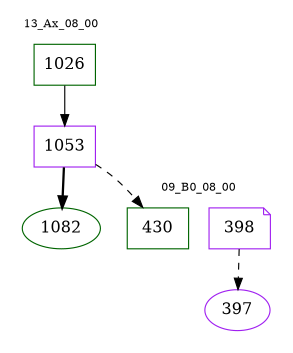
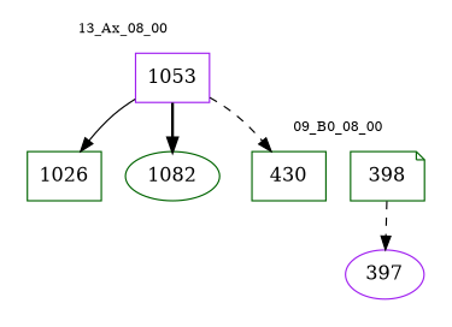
  digraph {
    node [color=purple shape=box]
    edge [color=black style=dashed]
    n1 [label=1053]
    n2 [color=darkgreen label=1026]
    n3 [color=darkgreen label=1082 shape=ellipse]
-   n4 [label=398 shape=note]
+   n4 [color=darkgreen label=398 shape=note]
    n5 [label=397 shape=ellipse]
    n6 [color=darkgreen label=430]
    subgraph cluster_1 {
      color=white
      fontsize=10
      label="13_Ax_08_00"
      n1
      n2
      n3
    }
    subgraph cluster_2 {
      color=white
      fontsize=10
      label="09_B0_08_00"
      n4
      n5
      n6
    }
-   n2 -> n1 [style=solid]
+   n1 -> n2 [style=solid]
    n1 -> n3 [style=bold]
    n1 -> n6
    n4 -> n5
  }
